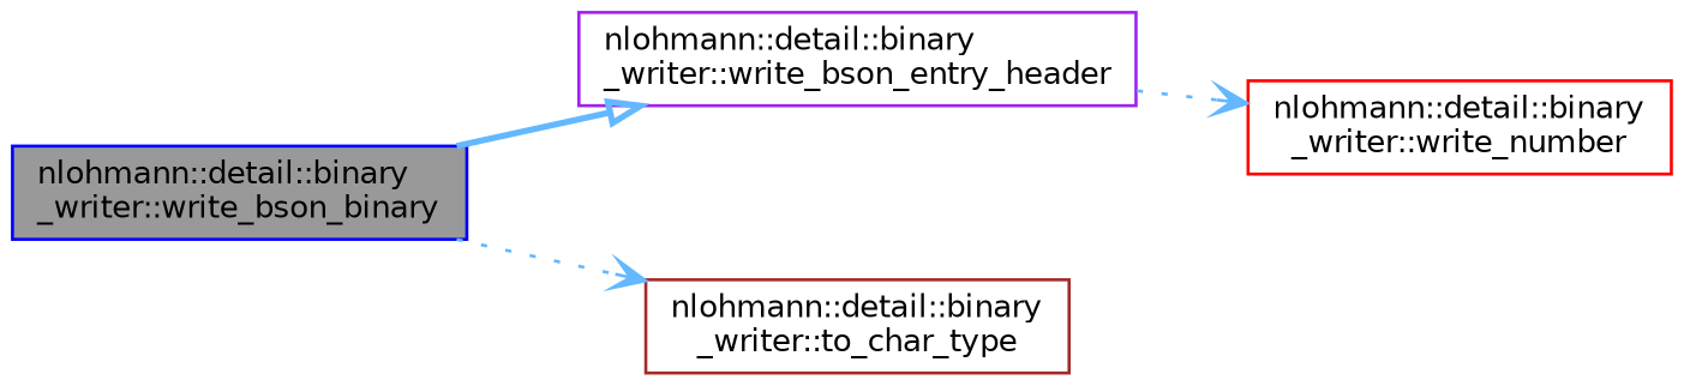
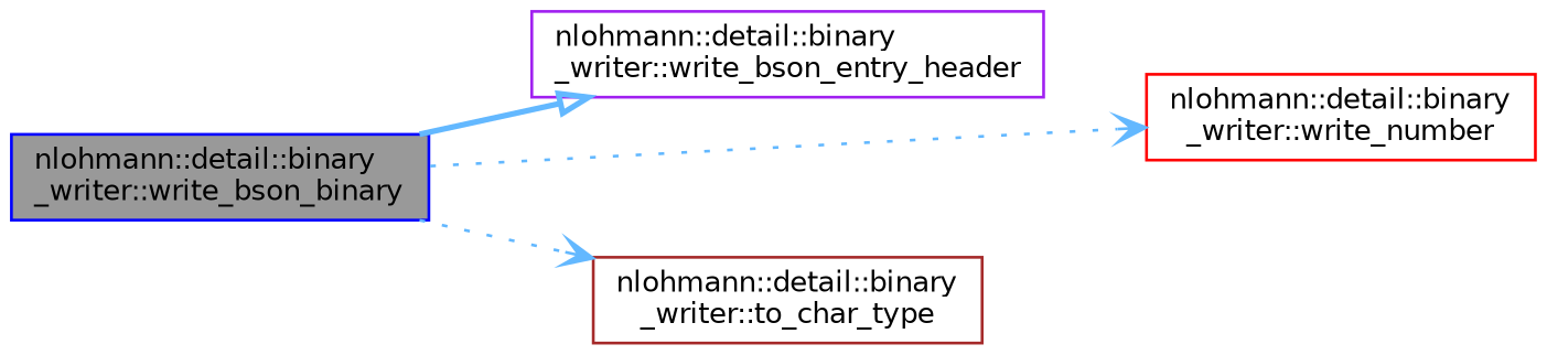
  digraph {
    rankdir=LR
    node [fillcolor=white fontname=Helvetica fontsize=10 shape=box style=filled]
    edge [arrowhead=vee color=steelblue1 fontname=Helvetica fontsize=10 labelfontname=Helvetica labelfontsize=10 style=dotted]
    n1 [color=blue fillcolor=grey60 fontcolor=black height=0.2 label="nlohmann::detail::binary\l_writer::write_bson_binary" width=0.4]
    n2 [color=purple height=0.2 label="nlohmann::detail::binary\l_writer::write_bson_entry_header" width=0.4]
    n3 [color=red height=0.2 label="nlohmann::detail::binary\l_writer::write_number" width=0.4]
    n4 [color=brown height=0.2 label="nlohmann::detail::binary\l_writer::to_char_type" width=0.4]
    n1 -> n2 [arrowhead=onormal style=bold]
-   n2 -> n3
+   n1 -> n3
    n1 -> n4
  }
